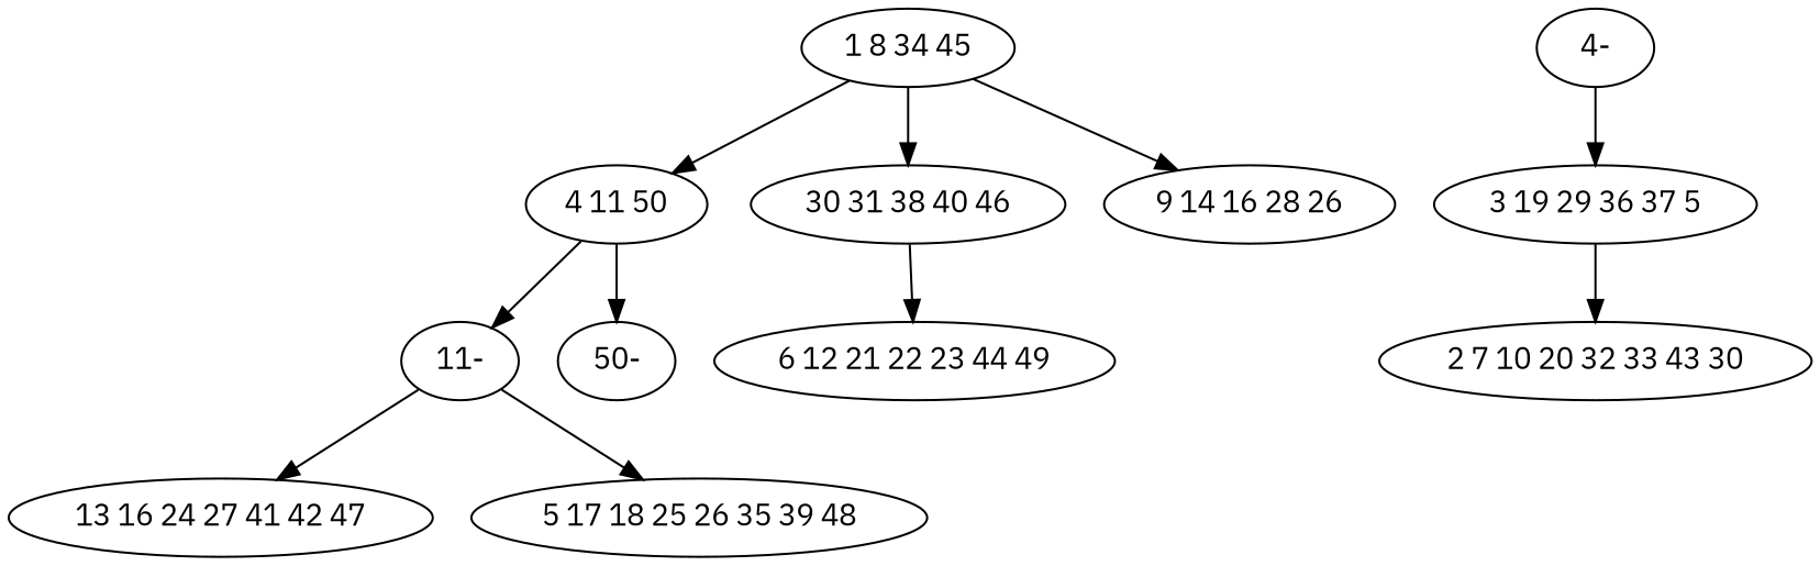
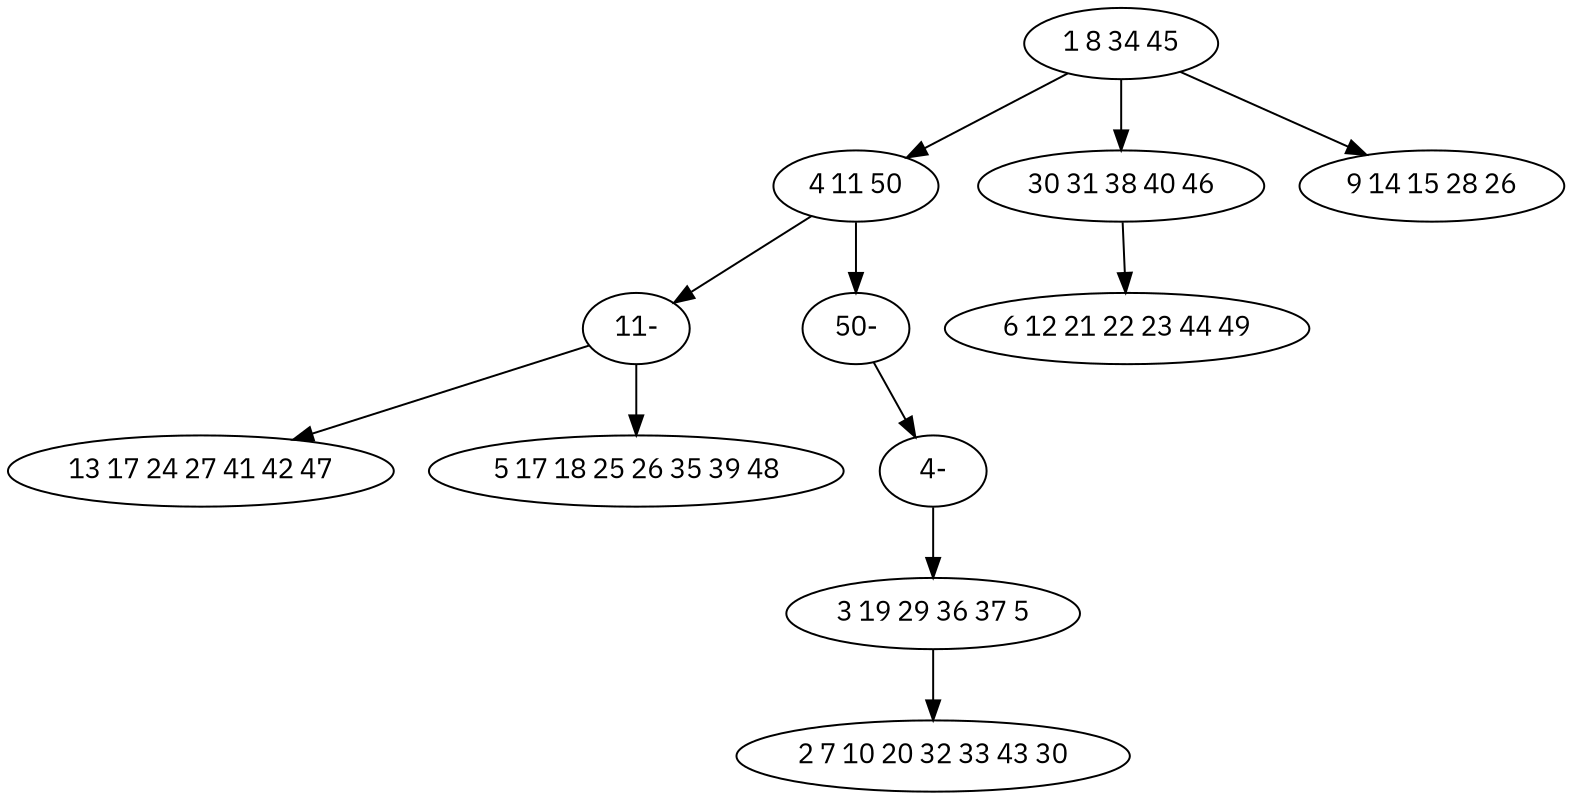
  digraph {
    fontname="IBM Plex Sans"
    node [fontname="IBM Plex Sans"]
    edge [fontname="IBM Plex Sans"]
    n1 [label="4 11 50"]
    n2 [label="11-"]
    n3 [label="50-"]
-   n4 [label="13 16 24 27 41 42 47"]
+   n4 [label="13 17 24 27 41 42 47"]
    n5 [label="5 17 18 25 26 35 39 48"]
    n6 [label="1 8 34 45"]
    n7 [label="30 31 38 40 46"]
-   n8 [label="9 14 16 28 26"]
+   n8 [label="9 14 15 28 26"]
    n9 [label="4-"]
    n10 [label="6 12 21 22 23 44 49"]
    n11 [label="3 19 29 36 37 5"]
    n12 [label="2 7 10 20 32 33 43 30"]
    n1 -> n2
    n1 -> n3
    n2 -> n4
    n2 -> n5
+   n3 -> n9
    n6 -> n1
    n6 -> n7
    n6 -> n8
    n7 -> n10
    n9 -> n11
    n11 -> n12
  }
